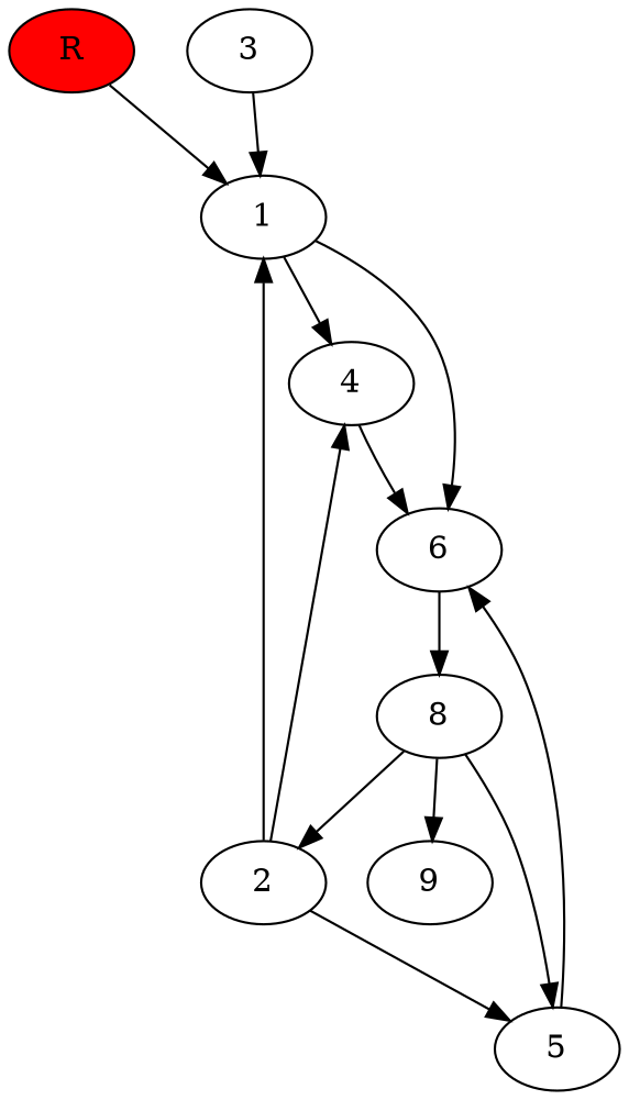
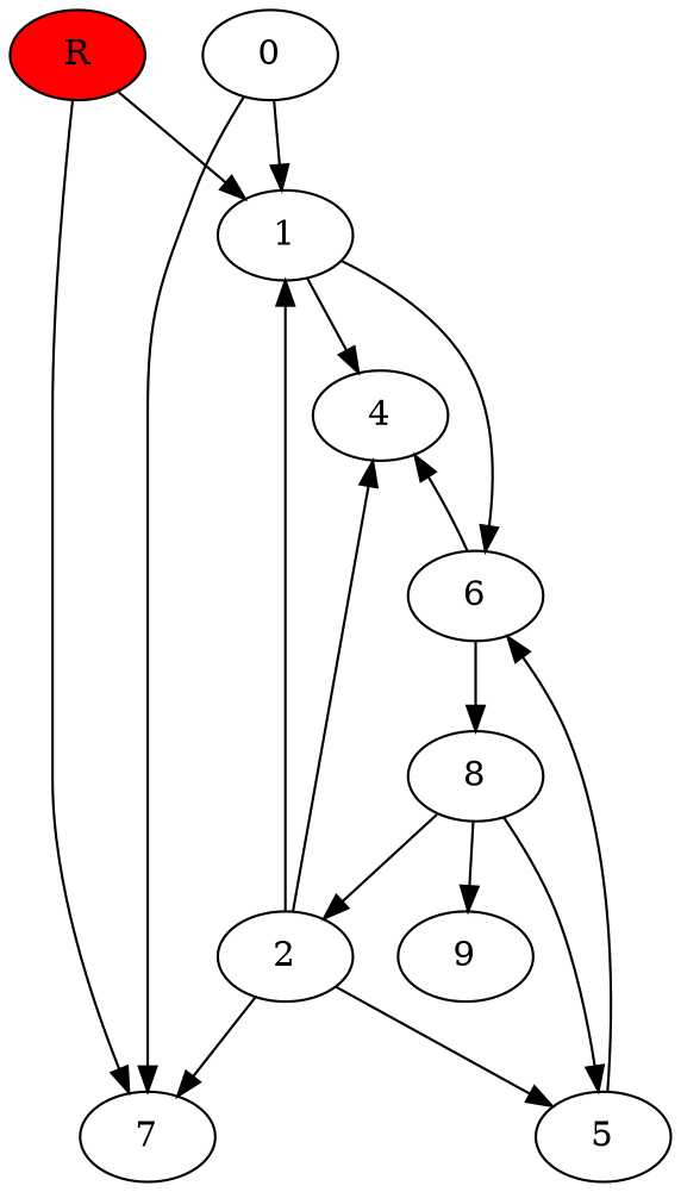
  digraph {
    1
    4
    6
    8
    2
    5
-   3
+   7
+   3 [label=0]
    9
    R [fillcolor="#ff0000" style=filled]
    1 -> 4
    1 -> 6
-   4 -> 6
+   6 -> 4
    6 -> 8
    8 -> 2
    8 -> 5
    8 -> 9
    2 -> 1
    2 -> 4
    2 -> 5
+   2 -> 7
    5 -> 6
    3 -> 1
+   3 -> 7
    R -> 1
+   R -> 7
  }
